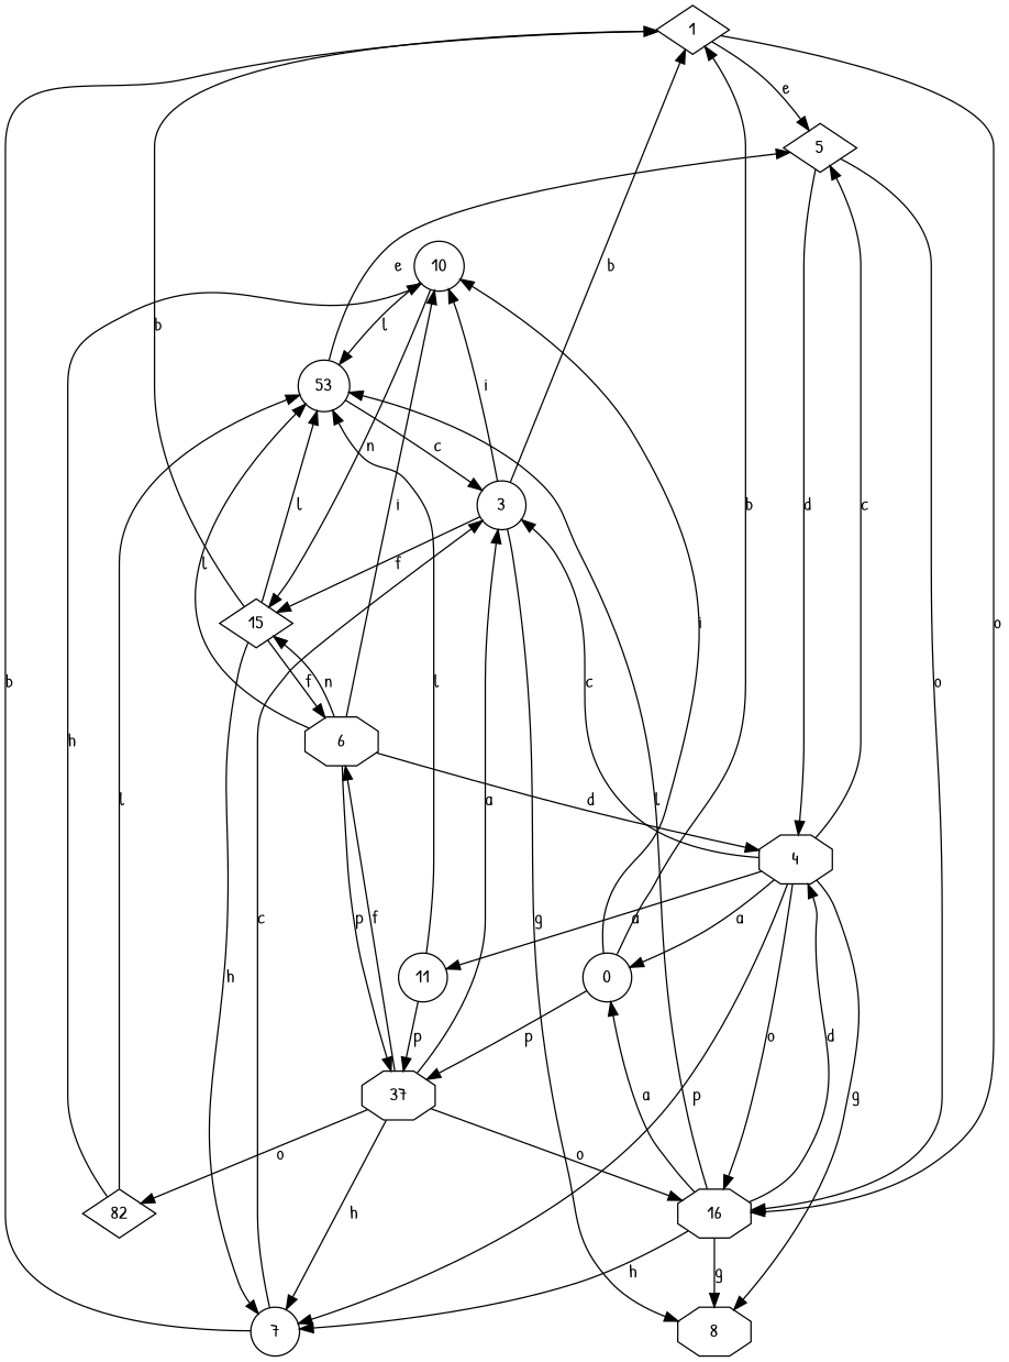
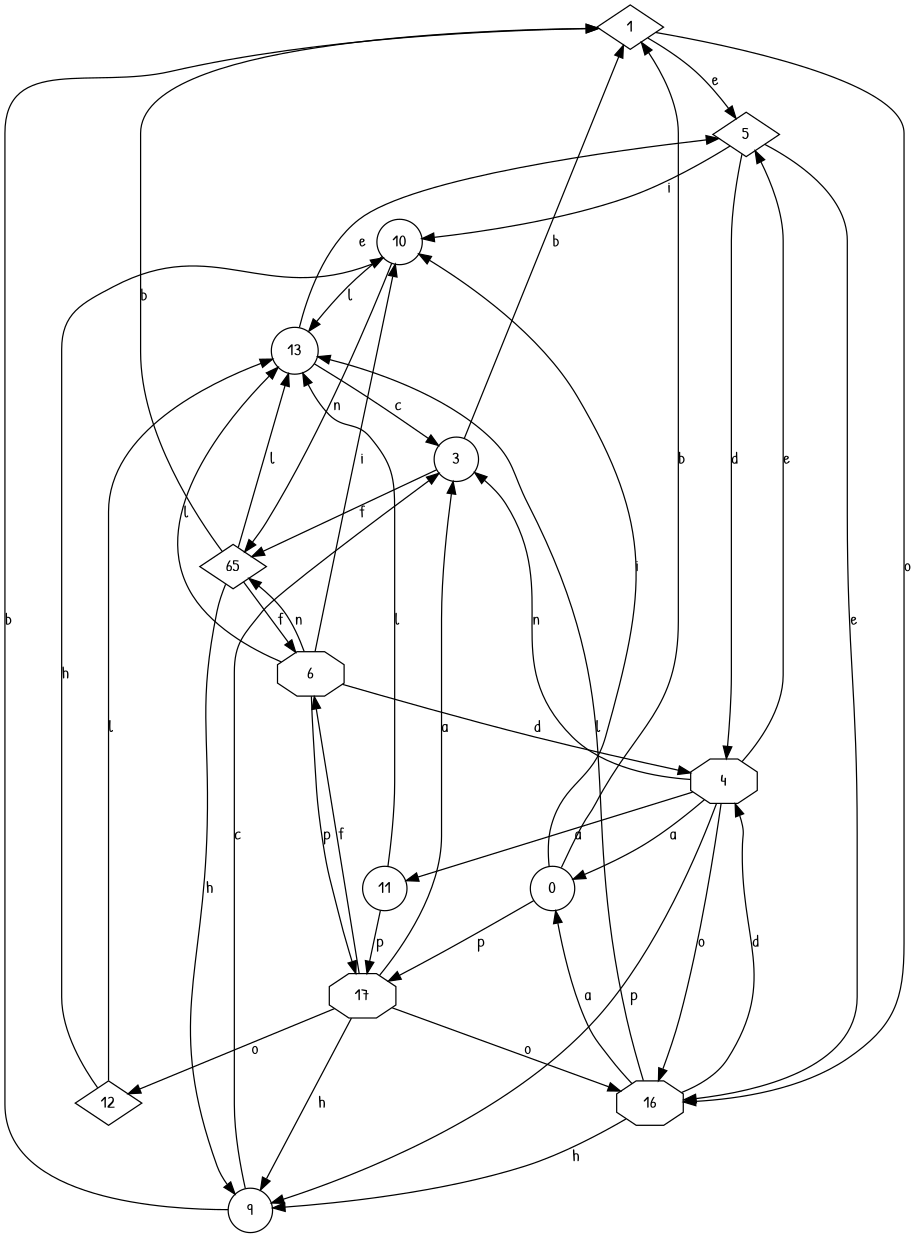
  strict digraph {
    fontname="Patrick Hand"
    node [fontname="Patrick Hand" shape=circle]
    edge [fontname="Patrick Hand"]
    1 [shape=diamond]
    0
    10
-   17 [shape=octagon label=37]
+   17 [shape=octagon]
    5 [shape=diamond]
    16 [shape=octagon]
-   13 [label=53]
-   15 [shape=diamond]
+   13
+   15 [shape=diamond label=65]
    3
    6 [shape=octagon]
-   9 [label=7]
-   12 [shape=diamond label=82]
+   9
+   12 [shape=diamond]
    4 [shape=octagon]
-   8 [shape=octagon]
    11
    1 -> 5 [label=e]
    1 -> 16 [label=o]
    0 -> 1 [label=b]
    0 -> 10 [label=i]
    0 -> 17 [label=p]
    10 -> 13 [label=l]
    10 -> 15 [label=n]
    17 -> 16 [label=o]
    17 -> 3 [label=a]
    17 -> 6 [label=f]
    17 -> 9 [label=h]
    17 -> 12 [label=o]
-   3 -> 10 [label=i]
-   5 -> 16 [label=o]
+   5 -> 10 [label=i]
+   5 -> 16 [label=e]
    5 -> 4 [label=d]
    16 -> 0 [label=a]
    16 -> 13 [label=l]
    16 -> 9 [label=h]
    16 -> 4 [label=d]
-   16 -> 8 [label=g]
    13 -> 5 [label=e]
    13 -> 3 [label=c]
    15 -> 1 [label=b]
    15 -> 13 [label=l]
    15 -> 6 [label=f]
    15 -> 9 [label=h]
    3 -> 1 [label=b]
    3 -> 15 [label=f]
-   3 -> 8 [label=g]
    6 -> 10 [label=i]
    6 -> 17 [label=p]
    6 -> 13 [label=l]
    6 -> 15 [label=n]
    6 -> 4 [label=d]
    9 -> 1 [label=b]
    9 -> 3 [label=c]
    12 -> 10 [label=h]
    12 -> 13 [label=l]
    4 -> 0 [label=a]
-   4 -> 5 [label=c]
+   4 -> 5 [label=e]
    4 -> 16 [label=o]
-   4 -> 3 [label=c]
+   4 -> 3 [label=n]
    4 -> 9 [label=p]
-   4 -> 8 [label=g]
    4 -> 11 [label=a]
    11 -> 17 [label=p]
    11 -> 13 [label=l]
  }
